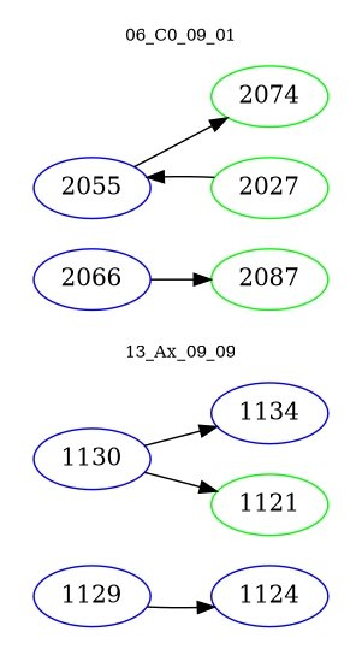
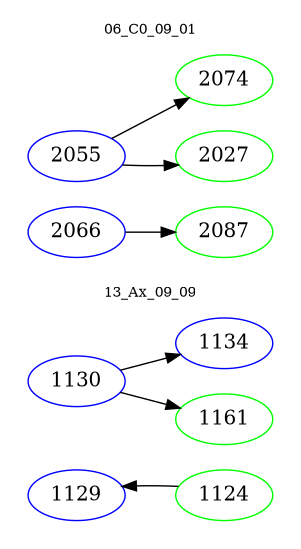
  digraph {
    rankdir=LR
    node [color=blue]
    edge [color=black]
    n1 [label=1130]
-   n2 [color=green label=1121]
+   n2 [color=green label=1161]
    n3 [label=1134]
    n4 [label=1129]
-   n5 [label=1124]
+   n5 [color=green label=1124]
    n6 [label=2055]
    n7 [color=green label=2027]
    n8 [label=2066]
    n9 [color=green label=2074]
    n10 [color=green label=2087]
    subgraph cluster_1 {
      color=white
      fontsize=10
      label="13_Ax_09_09"
      n1
      n2
      n3
      n4
      n5
    }
    subgraph cluster_2 {
      color=white
      fontsize=10
      label="06_C0_09_01"
      n6
      n7
      n8
      n9
      n10
    }
    n1 -> n2
    n1 -> n3
-   n4 -> n5
-   n7 -> n6
+   n5 -> n4
+   n6 -> n7
    n6 -> n9
    n8 -> n10
  }
